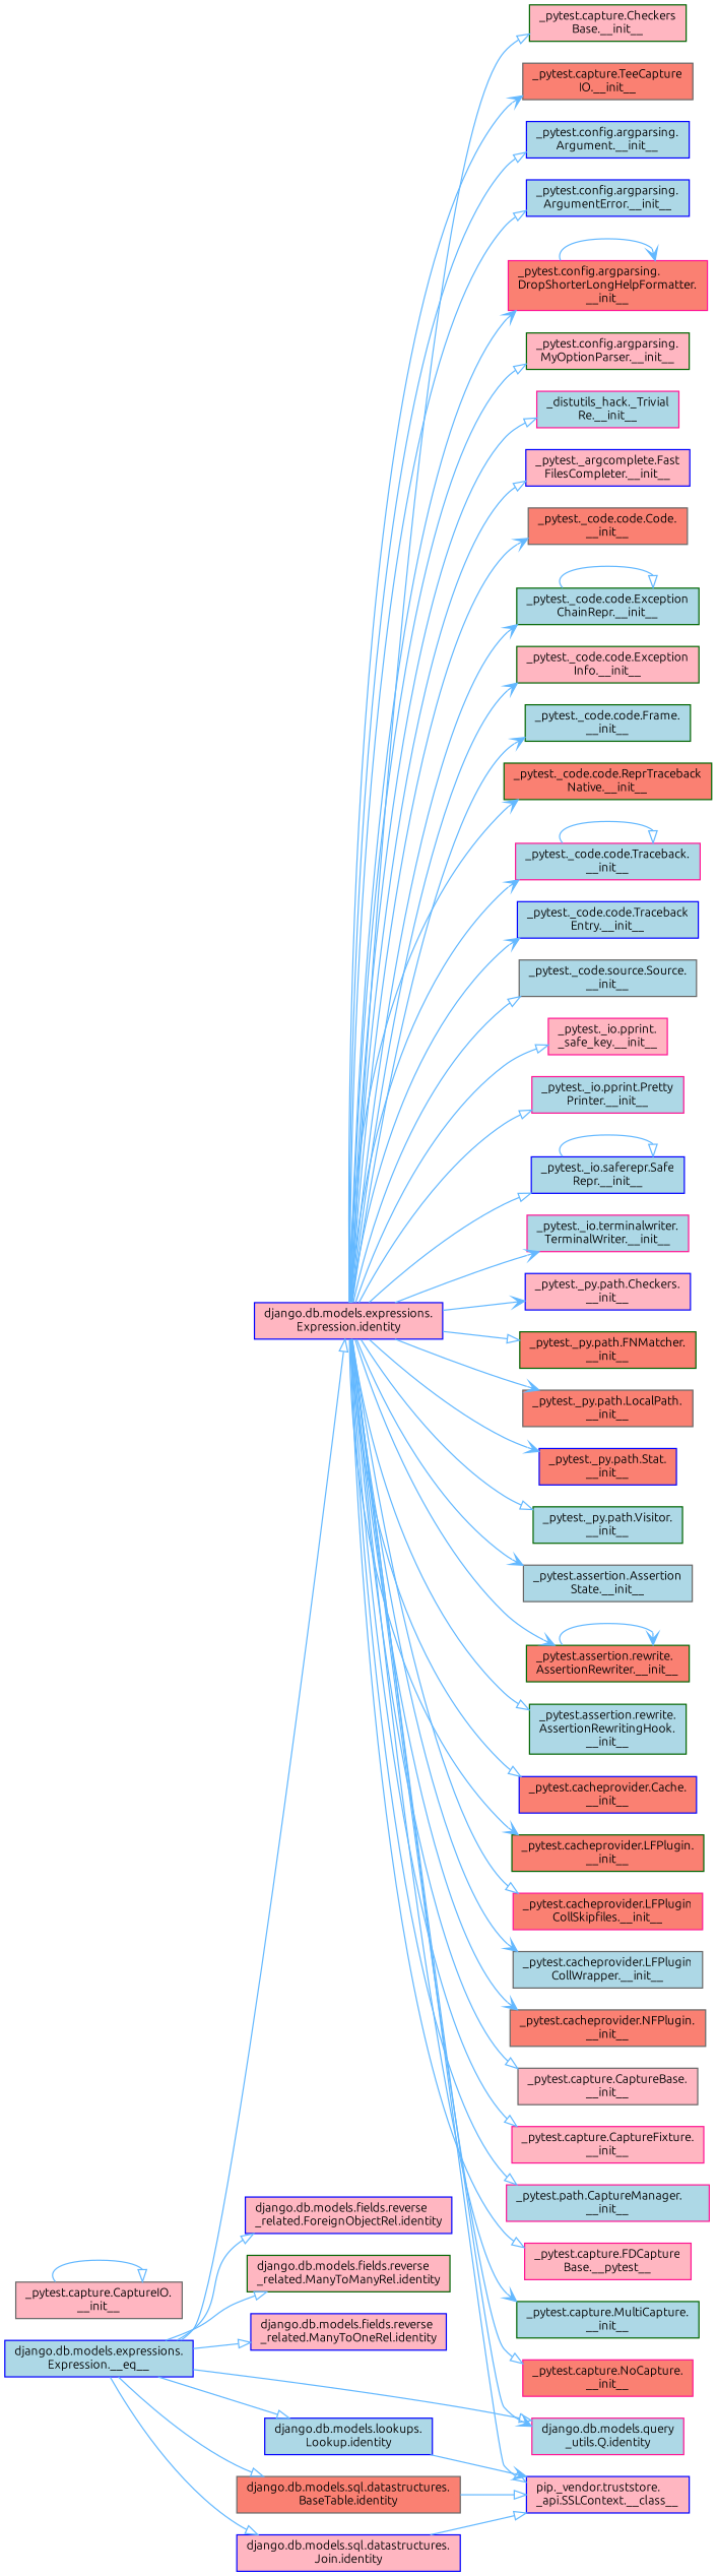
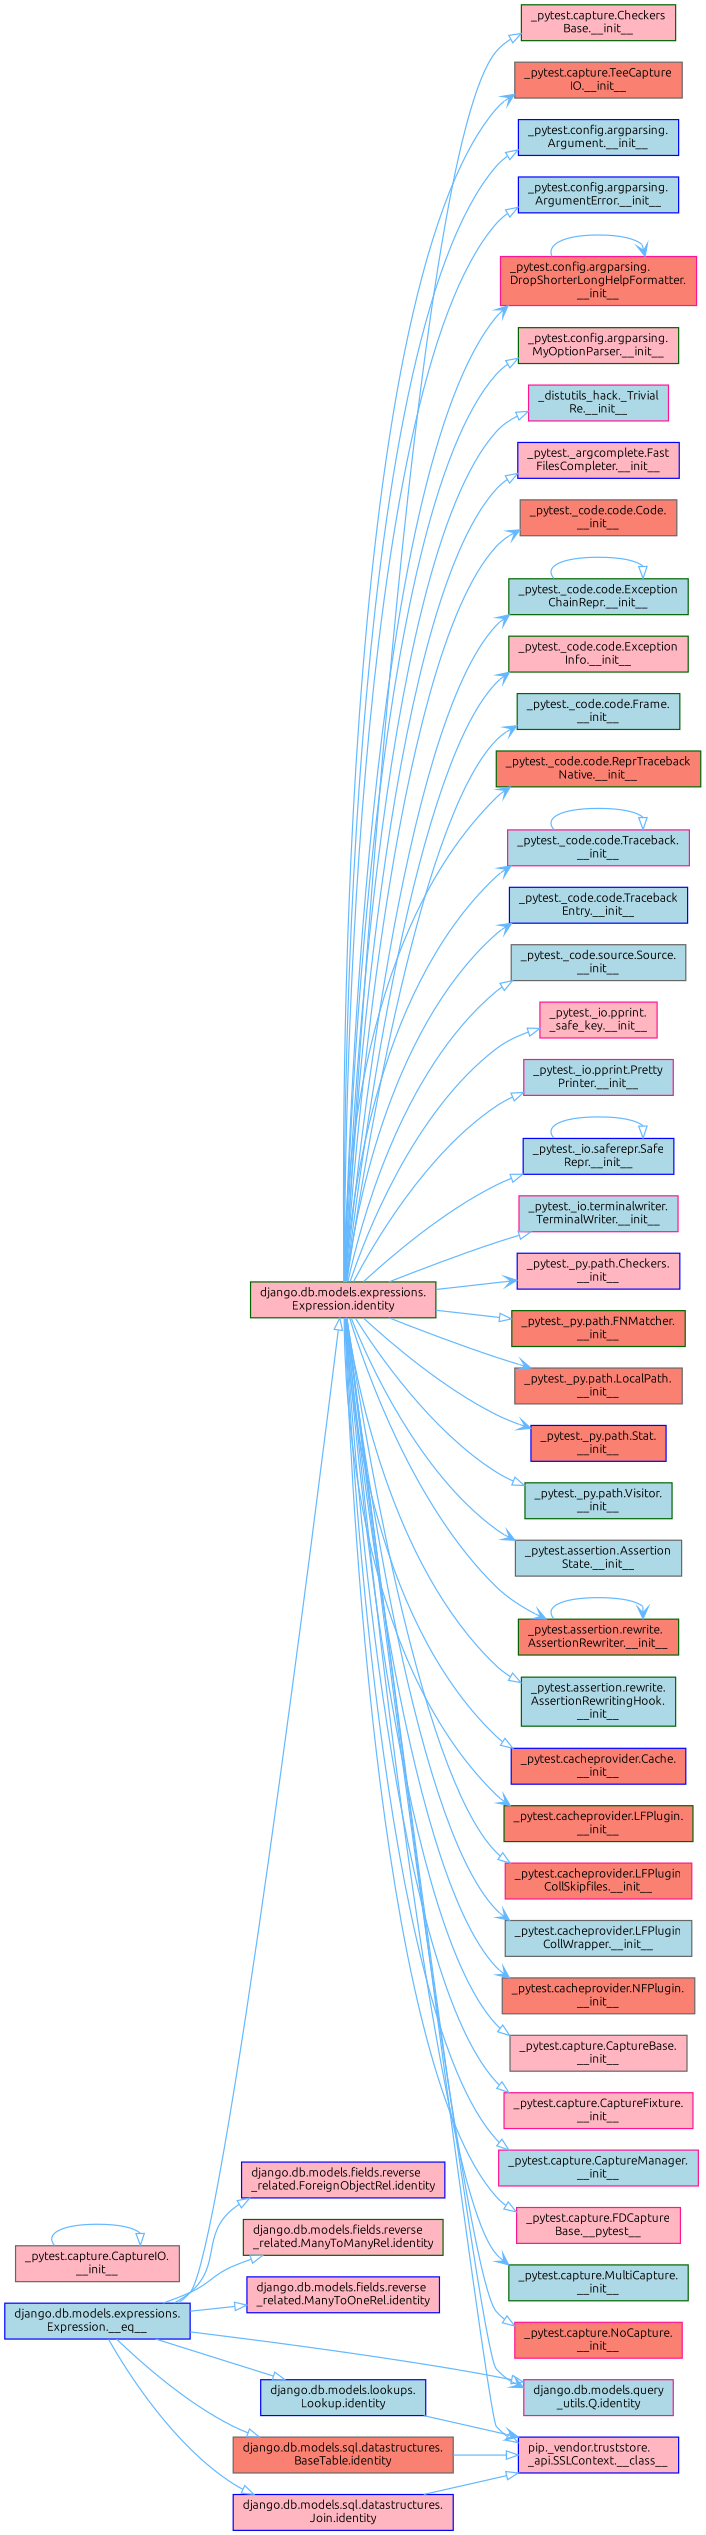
  digraph {
    fontname=Ubuntu
    rankdir=LR
    node [color=blue fillcolor=lightblue fontname=Ubuntu fontsize=10 shape=box style=filled]
    edge [arrowhead=onormal color=steelblue1 fontname=Ubuntu fontsize=10 labelfontname=Helvetica labelfontsize=10 style=solid]
    n1 [fontcolor=black height=0.2 label="django.db.models.expressions.\lExpression.__eq__" width=0.4]
-   n2 [fillcolor=lightpink height=0.2 label="django.db.models.expressions.\lExpression.identity" width=0.4]
+   n2 [color=darkgreen fillcolor=lightpink height=0.2 label="django.db.models.expressions.\lExpression.identity" width=0.4]
    n3 [fillcolor=lightpink height=0.2 label="django.db.models.fields.reverse\l_related.ForeignObjectRel.identity" width=0.4]
    n4 [color=darkgreen fillcolor=lightpink height=0.2 label="django.db.models.fields.reverse\l_related.ManyToManyRel.identity" width=0.4]
    n5 [fillcolor=lightpink height=0.2 label="django.db.models.fields.reverse\l_related.ManyToOneRel.identity" width=0.4]
    n6 [height=0.2 label="django.db.models.lookups.\lLookup.identity" width=0.4]
    n7 [color=deeppink height=0.2 label="django.db.models.query\l_utils.Q.identity" width=0.4]
    n8 [color=gray40 fillcolor=salmon height=0.2 label="django.db.models.sql.datastructures.\lBaseTable.identity" width=0.4]
    n9 [fillcolor=lightpink height=0.2 label="django.db.models.sql.datastructures.\lJoin.identity" width=0.4]
    n10 [fillcolor=lightpink height=0.2 label="pip._vendor.truststore.\l_api.SSLContext.__class__" width=0.4]
    n11 [color=deeppink height=0.2 label="_distutils_hack._Trivial\lRe.__init__" width=0.4]
    n12 [fillcolor=lightpink height=0.2 label="_pytest._argcomplete.Fast\lFilesCompleter.__init__" width=0.4]
    n13 [color=gray40 fillcolor=salmon height=0.2 label="_pytest._code.code.Code.\l__init__" width=0.4]
    n14 [color=darkgreen height=0.2 label="_pytest._code.code.Exception\lChainRepr.__init__" width=0.4]
    n15 [color=darkgreen fillcolor=lightpink height=0.2 label="_pytest._code.code.Exception\lInfo.__init__" width=0.4]
    n16 [color=darkgreen height=0.2 label="_pytest._code.code.Frame.\l__init__" width=0.4]
    n17 [color=darkgreen fillcolor=salmon height=0.2 label="_pytest._code.code.ReprTraceback\lNative.__init__" width=0.4]
    n18 [color=deeppink height=0.2 label="_pytest._code.code.Traceback.\l__init__" width=0.4]
    n19 [height=0.2 label="_pytest._code.code.Traceback\lEntry.__init__" width=0.4]
    n20 [color=gray40 height=0.2 label="_pytest._code.source.Source.\l__init__" width=0.4]
    n21 [color=deeppink fillcolor=lightpink height=0.2 label="_pytest._io.pprint.\l_safe_key.__init__" width=0.4]
    n22 [color=deeppink height=0.2 label="_pytest._io.pprint.Pretty\lPrinter.__init__" width=0.4]
    n23 [height=0.2 label="_pytest._io.saferepr.Safe\lRepr.__init__" width=0.4]
    n24 [color=deeppink height=0.2 label="_pytest._io.terminalwriter.\lTerminalWriter.__init__" width=0.4]
    n25 [fillcolor=lightpink height=0.2 label="_pytest._py.path.Checkers.\l__init__" width=0.4]
    n26 [color=darkgreen fillcolor=salmon height=0.2 label="_pytest._py.path.FNMatcher.\l__init__" width=0.4]
    n27 [color=gray40 fillcolor=salmon height=0.2 label="_pytest._py.path.LocalPath.\l__init__" width=0.4]
    n28 [fillcolor=salmon height=0.2 label="_pytest._py.path.Stat.\l__init__" width=0.4]
    n29 [color=darkgreen height=0.2 label="_pytest._py.path.Visitor.\l__init__" width=0.4]
    n30 [color=gray40 height=0.2 label="_pytest.assertion.Assertion\lState.__init__" width=0.4]
    n31 [color=darkgreen fillcolor=salmon height=0.2 label="_pytest.assertion.rewrite.\lAssertionRewriter.__init__" width=0.4]
    n32 [color=darkgreen height=0.2 label="_pytest.assertion.rewrite.\lAssertionRewritingHook.\l__init__" width=0.4]
    n33 [fillcolor=salmon height=0.2 label="_pytest.cacheprovider.Cache.\l__init__" width=0.4]
    n34 [color=darkgreen fillcolor=salmon height=0.2 label="_pytest.cacheprovider.LFPlugin.\l__init__" width=0.4]
    n35 [color=deeppink fillcolor=salmon height=0.2 label="_pytest.cacheprovider.LFPlugin\lCollSkipfiles.__init__" width=0.4]
    n36 [color=gray40 height=0.2 label="_pytest.cacheprovider.LFPlugin\lCollWrapper.__init__" width=0.4]
    n37 [color=gray40 fillcolor=salmon height=0.2 label="_pytest.cacheprovider.NFPlugin.\l__init__" width=0.4]
    n38 [color=gray40 fillcolor=lightpink height=0.2 label="_pytest.capture.CaptureBase.\l__init__" width=0.4]
    n39 [color=deeppink fillcolor=lightpink height=0.2 label="_pytest.capture.CaptureFixture.\l__init__" width=0.4]
-   n40 [color=deeppink height=0.2 label="_pytest.path.CaptureManager.\l__init__" width=0.4]
+   n40 [color=deeppink height=0.2 label="_pytest.capture.CaptureManager.\l__init__" width=0.4]
    n41 [color=deeppink fillcolor=lightpink height=0.2 label="_pytest.capture.FDCapture\lBase.__pytest__" width=0.4]
    n42 [color=darkgreen height=0.2 label="_pytest.capture.MultiCapture.\l__init__" width=0.4]
    n43 [color=deeppink fillcolor=salmon height=0.2 label="_pytest.capture.NoCapture.\l__init__" width=0.4]
    n44 [color=darkgreen fillcolor=lightpink height=0.2 label="_pytest.capture.Checkers\lBase.__init__" width=0.4]
    n45 [color=gray40 fillcolor=salmon height=0.2 label="_pytest.capture.TeeCapture\lIO.__init__" width=0.4]
    n46 [height=0.2 label="_pytest.config.argparsing.\lArgument.__init__" width=0.4]
    n47 [height=0.2 label="_pytest.config.argparsing.\lArgumentError.__init__" width=0.4]
    n48 [color=deeppink fillcolor=salmon height=0.2 label="_pytest.config.argparsing.\lDropShorterLongHelpFormatter.\l__init__" width=0.4]
    n49 [color=darkgreen fillcolor=lightpink height=0.2 label="_pytest.config.argparsing.\lMyOptionParser.__init__" width=0.4]
    n50 [color=gray40 fillcolor=lightpink height=0.2 label="_pytest.capture.CaptureIO.\l__init__" width=0.4]
    n1 -> n2
    n1 -> n3
    n1 -> n4
    n1 -> n5
    n1 -> n6
    n1 -> n7
    n1 -> n8
    n1 -> n9
    n2 -> n7 [arrowhead=vee]
    n2 -> n10
    n2 -> n11
    n2 -> n12
    n2 -> n13 [arrowhead=vee]
    n2 -> n14 [arrowhead=vee]
    n2 -> n15 [arrowhead=vee]
    n2 -> n16 [arrowhead=vee]
    n2 -> n17 [arrowhead=vee]
    n2 -> n18 [arrowhead=vee]
    n2 -> n19 [arrowhead=vee]
    n2 -> n20
    n2 -> n21
    n2 -> n22
    n2 -> n23
-   n2 -> n24 [arrowhead=vee]
+   n2 -> n24
    n2 -> n25 [arrowhead=vee]
    n2 -> n26
    n2 -> n27 [arrowhead=vee]
    n2 -> n28 [arrowhead=vee]
    n2 -> n29
    n2 -> n30 [arrowhead=vee]
    n2 -> n31 [arrowhead=vee]
    n2 -> n32
    n2 -> n33
    n2 -> n34 [arrowhead=vee]
    n2 -> n35
    n2 -> n36 [arrowhead=vee]
    n2 -> n37 [arrowhead=vee]
    n2 -> n38
    n2 -> n39
    n2 -> n40
    n2 -> n41
    n2 -> n42 [arrowhead=vee]
    n2 -> n43
    n2 -> n44
    n2 -> n45 [arrowhead=vee]
    n2 -> n46
    n2 -> n47
    n2 -> n48 [arrowhead=vee]
    n2 -> n49
    n6 -> n10 [arrowhead=vee]
    n8 -> n10
    n9 -> n10
    n14 -> n14
    n18 -> n18
    n23 -> n23
    n31 -> n31 [arrowhead=vee]
    n48 -> n48 [arrowhead=vee]
    n50 -> n50
  }
